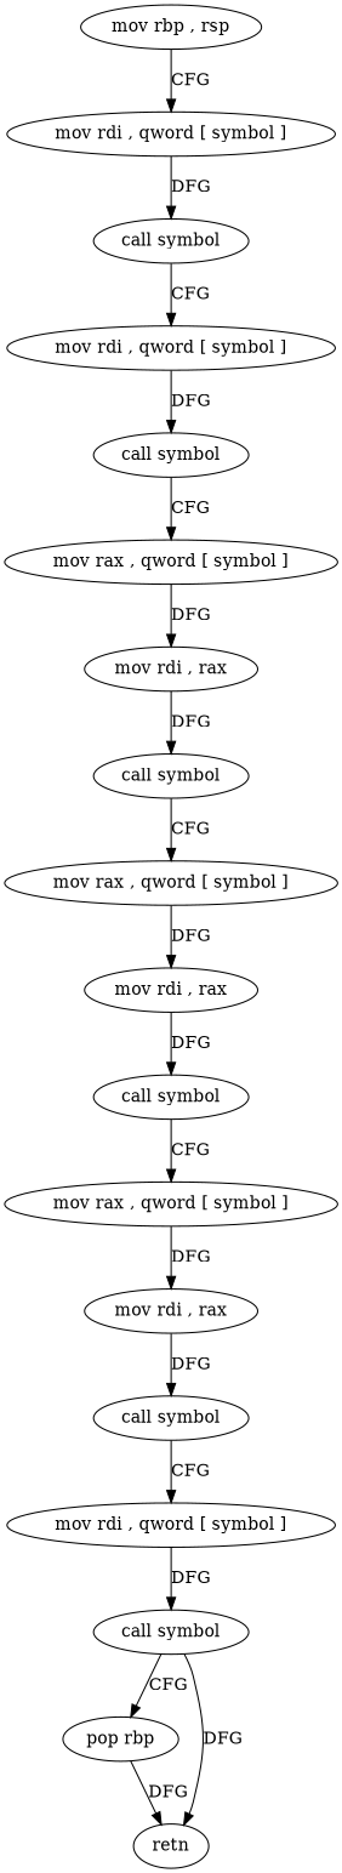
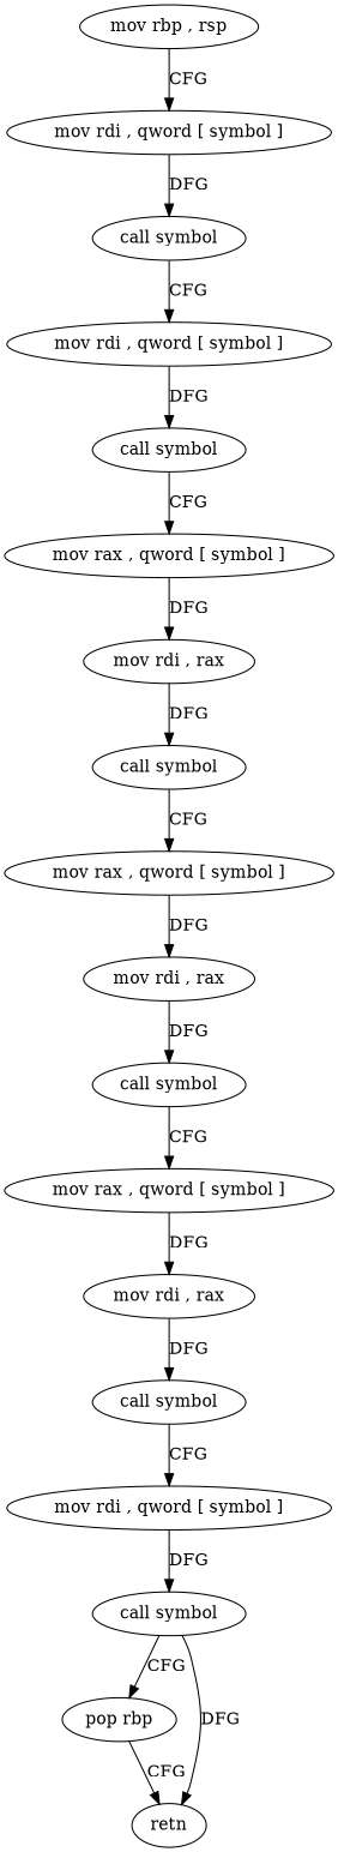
  digraph {
    n1 [label="mov rbp , rsp"]
    n2 [label="mov rdi , qword [ symbol ]"]
    n3 [label="call symbol"]
    n4 [label="mov rdi , qword [ symbol ]"]
    n5 [label="call symbol"]
    n6 [label="mov rax , qword [ symbol ]"]
    n7 [label="mov rdi , rax"]
    n8 [label="call symbol"]
    n9 [label="mov rax , qword [ symbol ]"]
    n10 [label="mov rdi , rax"]
    n11 [label="call symbol"]
    n12 [label="mov rax , qword [ symbol ]"]
    n13 [label="mov rdi , rax"]
    n14 [label="call symbol"]
    n15 [label="mov rdi , qword [ symbol ]"]
    n16 [label="call symbol"]
    n17 [label="pop rbp"]
    n18 [label=retn]
    n1 -> n2 [label=CFG]
    n2 -> n3 [label=DFG]
    n3 -> n4 [label=CFG]
    n4 -> n5 [label=DFG]
    n5 -> n6 [label=CFG]
    n6 -> n7 [label=DFG]
    n7 -> n8 [label=DFG]
    n8 -> n9 [label=CFG]
    n9 -> n10 [label=DFG]
    n10 -> n11 [label=DFG]
    n11 -> n12 [label=CFG]
    n12 -> n13 [label=DFG]
    n13 -> n14 [label=DFG]
    n14 -> n15 [label=CFG]
    n15 -> n16 [label=DFG]
    n16 -> n17 [label=CFG]
    n16 -> n18 [label=DFG]
-   n17 -> n18 [label=DFG]
+   n17 -> n18 [label=CFG]
  }
